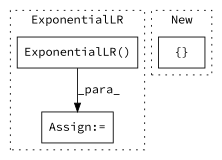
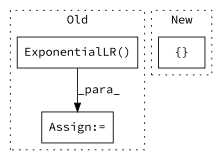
  digraph {
    fontname="Source Code Pro"
    node [shape=box fontname="Source Code Pro"]
    n1 [a=75 l=88 label="ExponentialLR()" s=5120]
    n2 [a=68 l=3 label="Assign:=" s=5117]
    n3 [a=59 l="2,1" label="{}" s="5486,5486"]
    subgraph cluster_1 {
-     label=ExponentialLR
+     label=Old
      style=dotted
      n1
      n2
    }
    subgraph cluster_2 {
      label=New
      style=dotted
      n3
    }
    n1 -> n2 [label=_para_ fontname="Source Code Pro"]
  }
